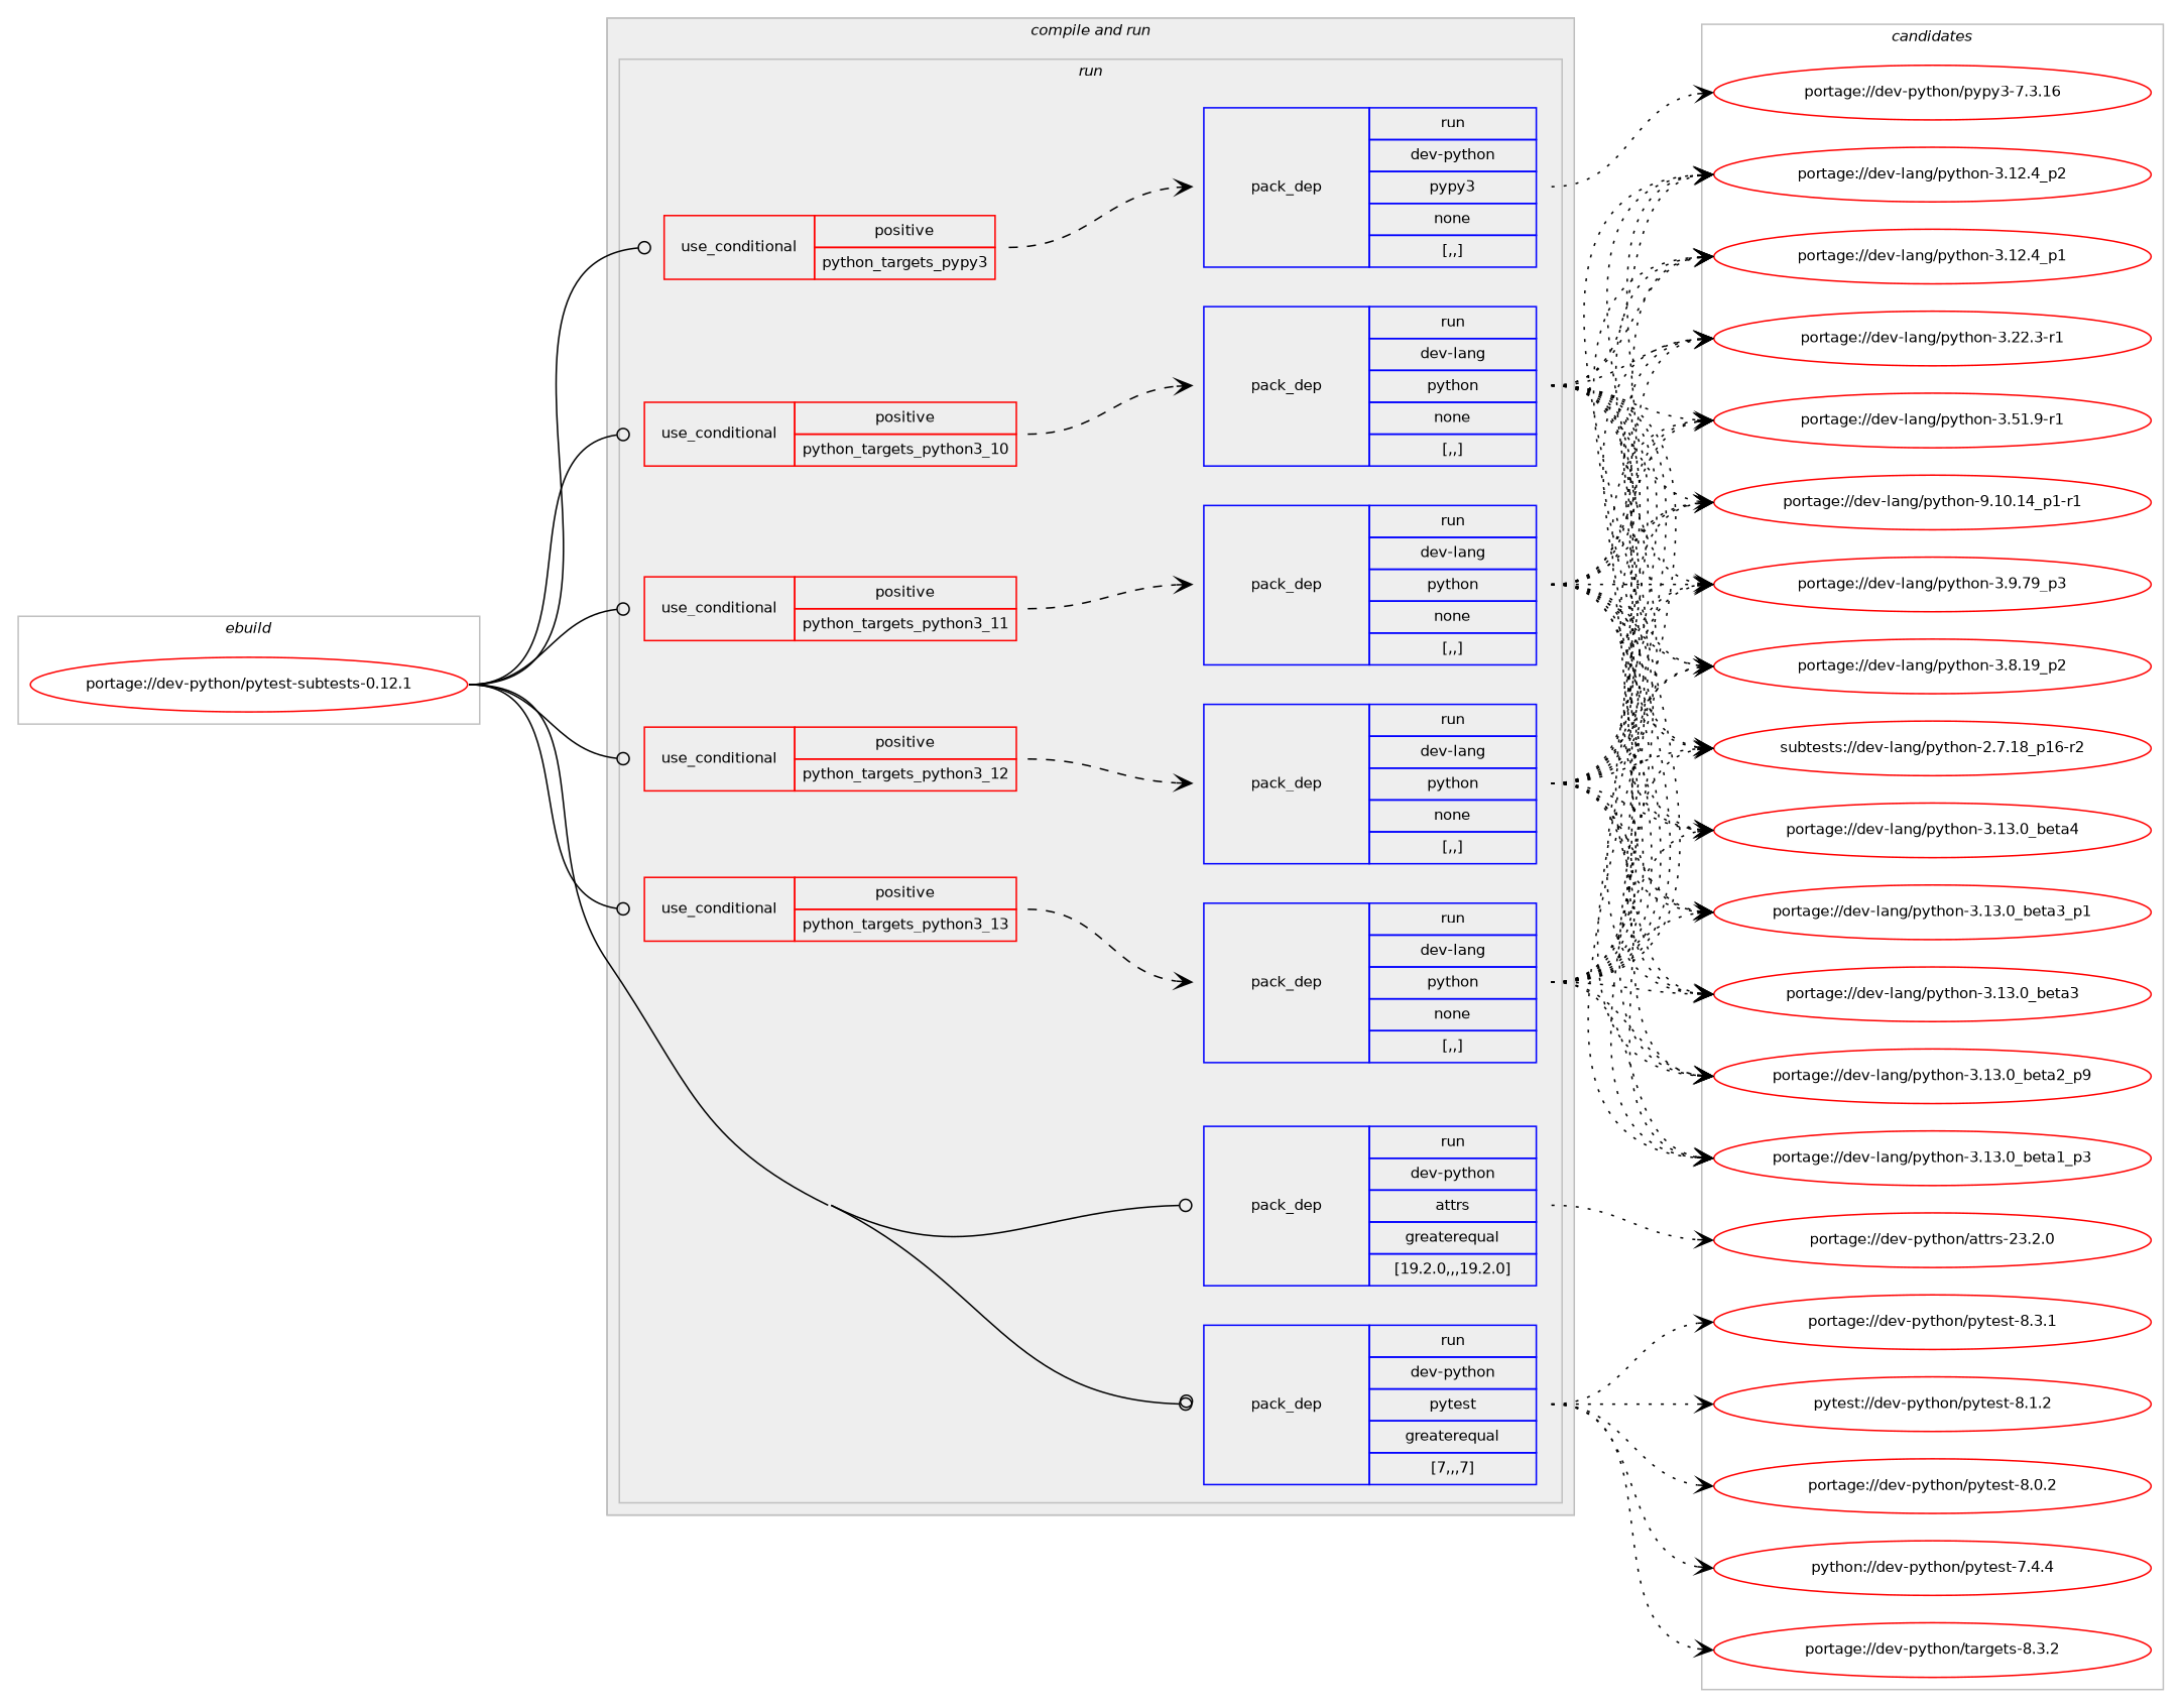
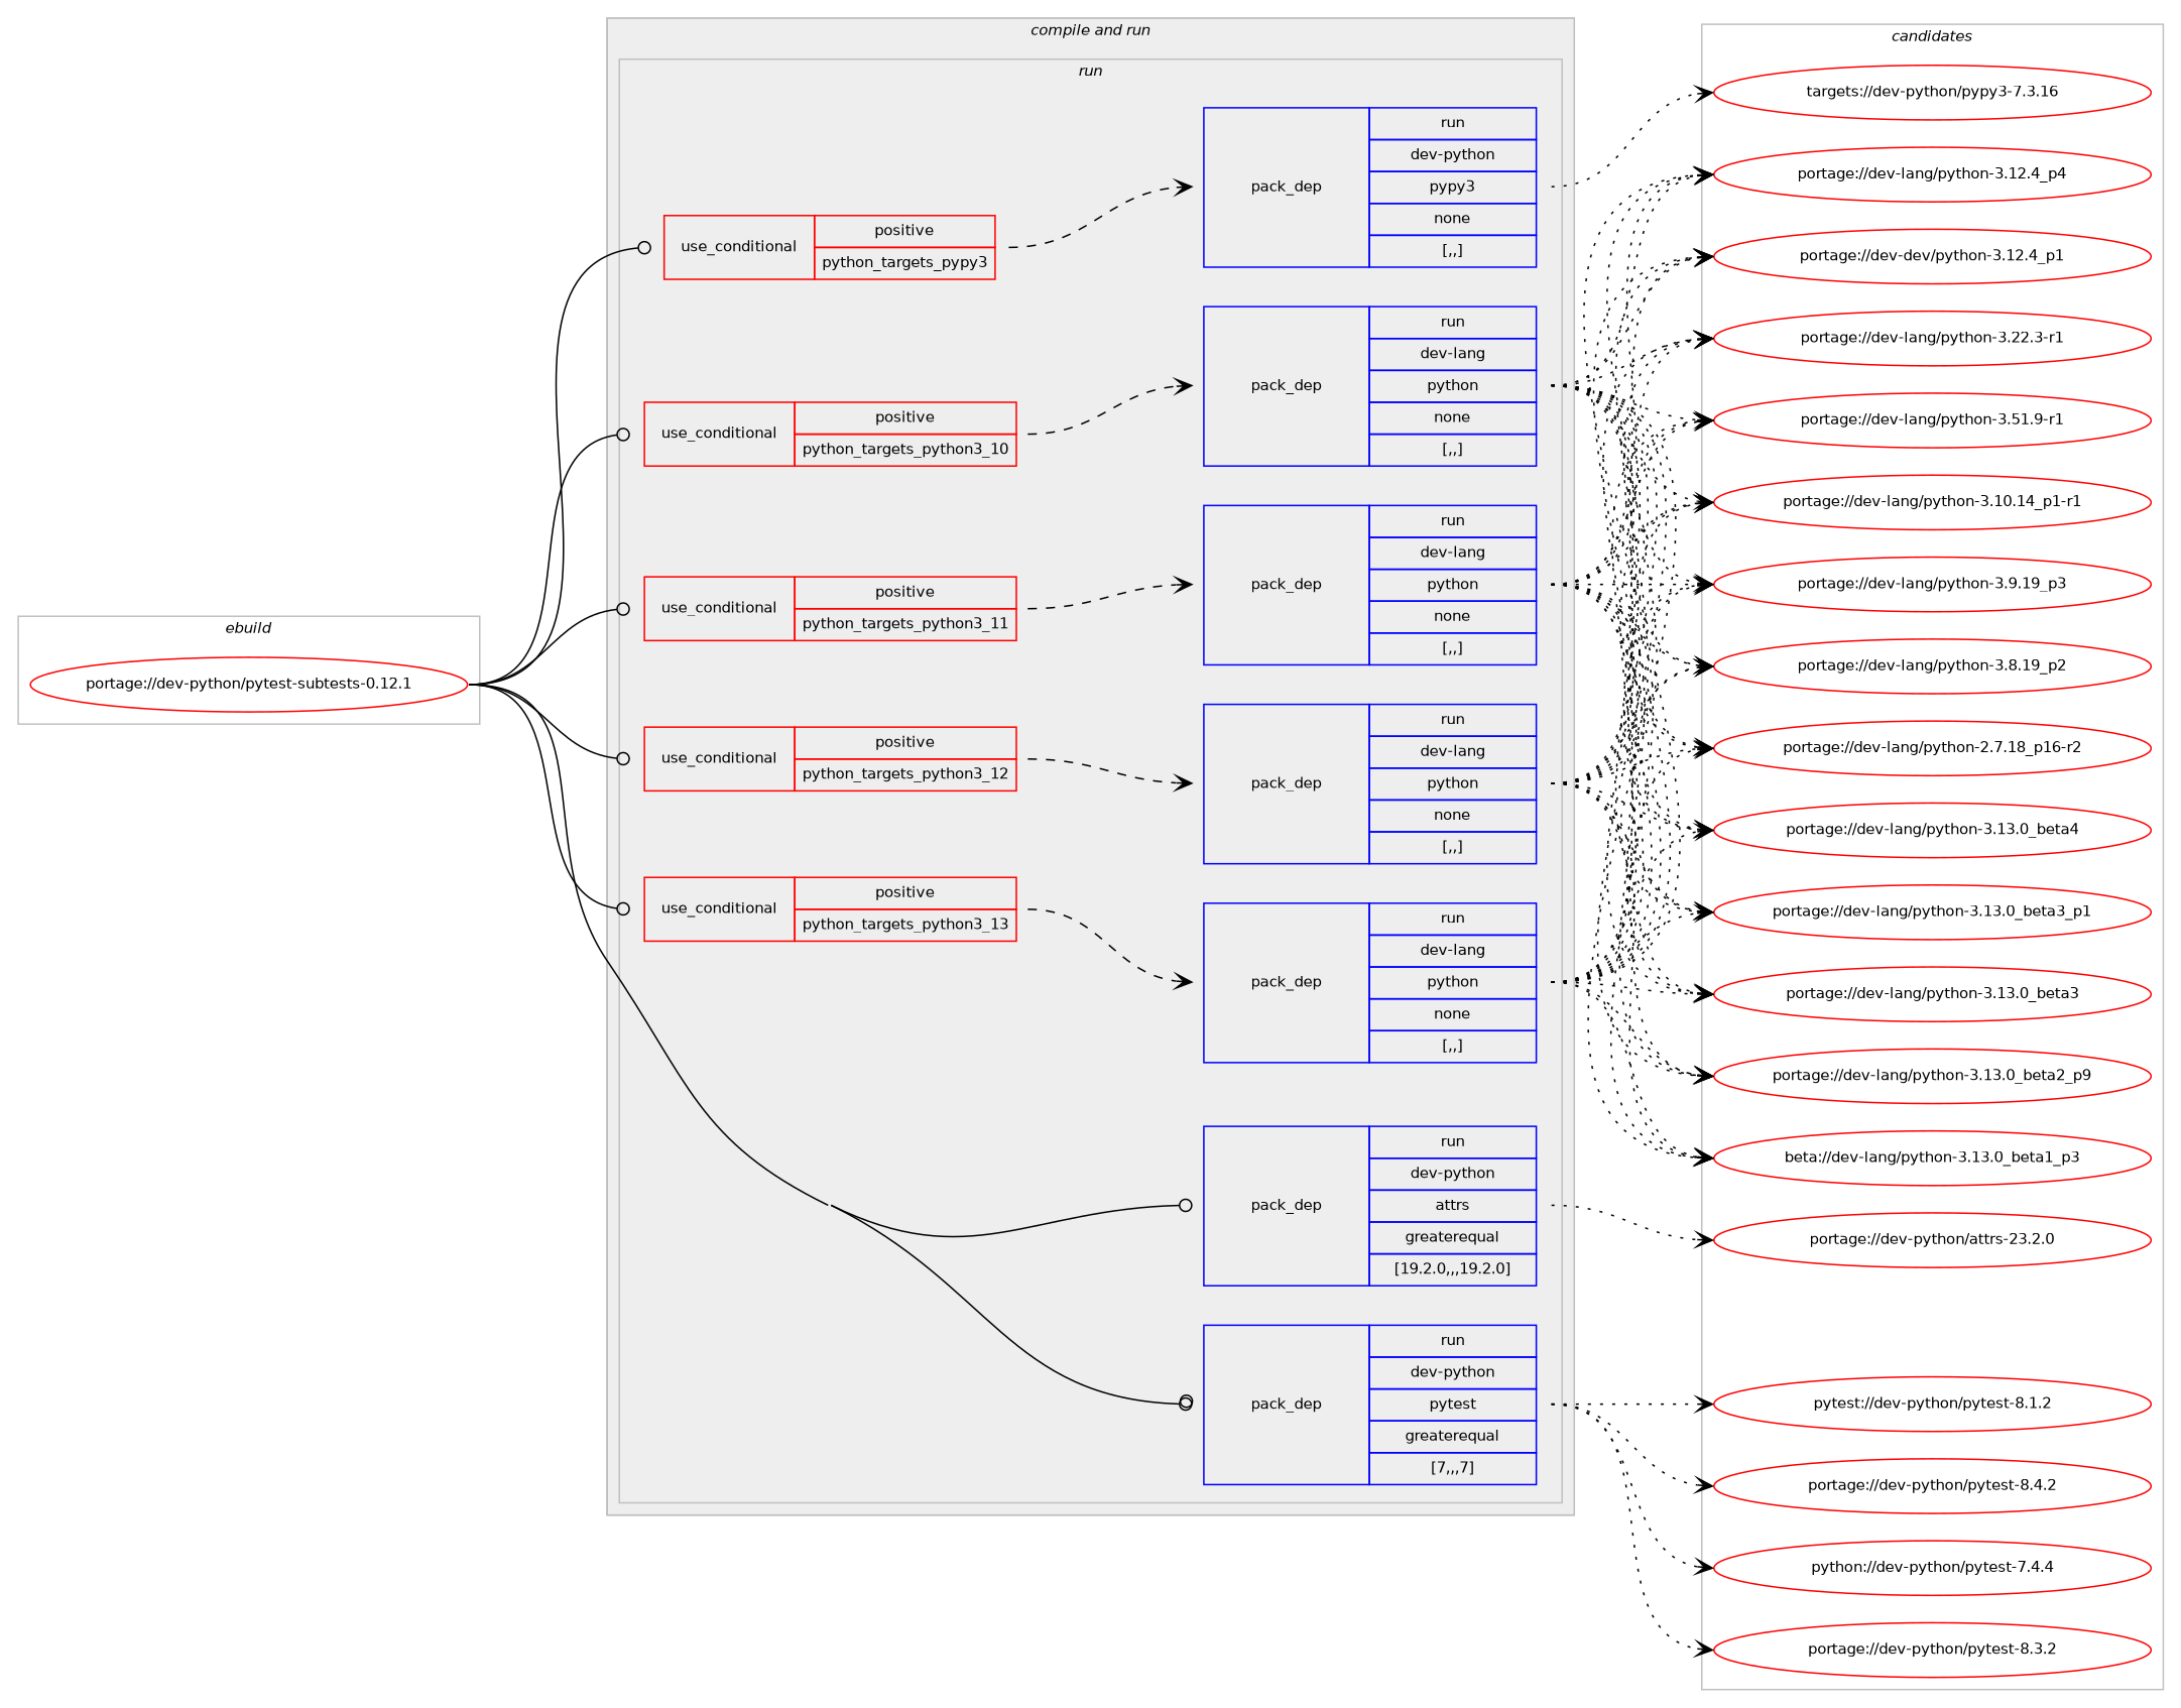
  digraph {
    compound=true
    concentrate=true
    fontname=Helvetica
    fontsize=10
    newrank=true
    rankdir=LR
    ranksep=1.5
    node [color=red fontname=Helvetica fontsize=10]
    edge [arrowhead=vee headport=w style=dotted tailport=e weight=100]
    n1 [label="portage://dev-python/pytest-subtests-0.12.1" width=4]
    n2 [color=blue label=<<TABLE BORDER="0" CELLBORDER="1" CELLSPACING="0" CELLPADDING="4" WIDTH="220"><TR><TD ROWSPAN="6" CELLPADDING="30">pack_dep</TD></TR><TR><TD WIDTH="110">run</TD></TR><TR><TD>dev-python</TD></TR><TR><TD>pypy3</TD></TR><TR><TD>none</TD></TR><TR><TD>[,,]</TD></TR></TABLE>> shape=none]
    n3 [label=<<TABLE BORDER="0" CELLBORDER="1" CELLSPACING="0" CELLPADDING="4"><TR><TD ROWSPAN="3" CELLPADDING="10">use_conditional</TD></TR><TR><TD>positive</TD></TR><TR><TD>python_targets_pypy3</TD></TR></TABLE>> shape=none]
    n4 [color=blue label=<<TABLE BORDER="0" CELLBORDER="1" CELLSPACING="0" CELLPADDING="4" WIDTH="220"><TR><TD ROWSPAN="6" CELLPADDING="30">pack_dep</TD></TR><TR><TD WIDTH="110">run</TD></TR><TR><TD>dev-lang</TD></TR><TR><TD>python</TD></TR><TR><TD>none</TD></TR><TR><TD>[,,]</TD></TR></TABLE>> shape=none]
    n5 [label=<<TABLE BORDER="0" CELLBORDER="1" CELLSPACING="0" CELLPADDING="4"><TR><TD ROWSPAN="3" CELLPADDING="10">use_conditional</TD></TR><TR><TD>positive</TD></TR><TR><TD>python_targets_python3_10</TD></TR></TABLE>> shape=none]
    n6 [color=blue label=<<TABLE BORDER="0" CELLBORDER="1" CELLSPACING="0" CELLPADDING="4" WIDTH="220"><TR><TD ROWSPAN="6" CELLPADDING="30">pack_dep</TD></TR><TR><TD WIDTH="110">run</TD></TR><TR><TD>dev-lang</TD></TR><TR><TD>python</TD></TR><TR><TD>none</TD></TR><TR><TD>[,,]</TD></TR></TABLE>> shape=none]
    n7 [label=<<TABLE BORDER="0" CELLBORDER="1" CELLSPACING="0" CELLPADDING="4"><TR><TD ROWSPAN="3" CELLPADDING="10">use_conditional</TD></TR><TR><TD>positive</TD></TR><TR><TD>python_targets_python3_11</TD></TR></TABLE>> shape=none]
    n8 [color=blue label=<<TABLE BORDER="0" CELLBORDER="1" CELLSPACING="0" CELLPADDING="4" WIDTH="220"><TR><TD ROWSPAN="6" CELLPADDING="30">pack_dep</TD></TR><TR><TD WIDTH="110">run</TD></TR><TR><TD>dev-lang</TD></TR><TR><TD>python</TD></TR><TR><TD>none</TD></TR><TR><TD>[,,]</TD></TR></TABLE>> shape=none]
    n9 [label=<<TABLE BORDER="0" CELLBORDER="1" CELLSPACING="0" CELLPADDING="4"><TR><TD ROWSPAN="3" CELLPADDING="10">use_conditional</TD></TR><TR><TD>positive</TD></TR><TR><TD>python_targets_python3_12</TD></TR></TABLE>> shape=none]
    n10 [color=blue label=<<TABLE BORDER="0" CELLBORDER="1" CELLSPACING="0" CELLPADDING="4" WIDTH="220"><TR><TD ROWSPAN="6" CELLPADDING="30">pack_dep</TD></TR><TR><TD WIDTH="110">run</TD></TR><TR><TD>dev-lang</TD></TR><TR><TD>python</TD></TR><TR><TD>none</TD></TR><TR><TD>[,,]</TD></TR></TABLE>> shape=none]
    n11 [label=<<TABLE BORDER="0" CELLBORDER="1" CELLSPACING="0" CELLPADDING="4"><TR><TD ROWSPAN="3" CELLPADDING="10">use_conditional</TD></TR><TR><TD>positive</TD></TR><TR><TD>python_targets_python3_13</TD></TR></TABLE>> shape=none]
    n12 [color=blue label=<<TABLE BORDER="0" CELLBORDER="1" CELLSPACING="0" CELLPADDING="4" WIDTH="220"><TR><TD ROWSPAN="6" CELLPADDING="30">pack_dep</TD></TR><TR><TD WIDTH="110">run</TD></TR><TR><TD>dev-python</TD></TR><TR><TD>attrs</TD></TR><TR><TD>greaterequal</TD></TR><TR><TD>[19.2.0,,,19.2.0]</TD></TR></TABLE>> shape=none]
    n13 [color=blue label=<<TABLE BORDER="0" CELLBORDER="1" CELLSPACING="0" CELLPADDING="4" WIDTH="220"><TR><TD ROWSPAN="6" CELLPADDING="30">pack_dep</TD></TR><TR><TD WIDTH="110">run</TD></TR><TR><TD>dev-python</TD></TR><TR><TD>pytest</TD></TR><TR><TD>greaterequal</TD></TR><TR><TD>[7,,,7]</TD></TR></TABLE>> shape=none]
-   n14 [label="portage://dev-python/pypy3-7.3.16" width=4]
+   n14 [label="targets://dev-python/pypy3-7.3.16" width=4]
    n15 [label="portage://dev-lang/python-3.13.0_beta4" width=4]
    n16 [label="portage://dev-lang/python-3.13.0_beta3_p1" width=4]
    n17 [label="portage://dev-lang/python-3.13.0_beta3" width=4]
    n18 [label="portage://dev-lang/python-3.13.0_beta2_p9" width=4]
-   n19 [label="portage://dev-lang/python-3.13.0_beta1_p3" width=4]
-   n20 [label="portage://dev-lang/python-3.12.4_p2" width=4]
-   n21 [label="portage://dev-lang/python-3.12.4_p1" width=4]
+   n19 [label="beta://dev-lang/python-3.13.0_beta1_p3" width=4]
+   n20 [label="portage://dev-lang/python-3.12.4_p4" width=4]
+   n21 [label="portage://dev-dev/python-3.12.4_p1" width=4]
    n22 [label="portage://dev-lang/python-3.22.3-r1" width=4]
    n23 [label="portage://dev-lang/python-3.51.9-r1" width=4]
-   n24 [label="portage://dev-lang/python-9.10.14_p1-r1" width=4]
-   n25 [label="portage://dev-lang/python-3.9.79_p3" width=4]
+   n24 [label="portage://dev-lang/python-3.10.14_p1-r1" width=4]
+   n25 [label="portage://dev-lang/python-3.9.19_p3" width=4]
    n26 [label="portage://dev-lang/python-3.8.19_p2" width=4]
-   n27 [label="subtests://dev-lang/python-2.7.18_p16-r2" width=4]
+   n27 [label="portage://dev-lang/python-2.7.18_p16-r2" width=4]
    n28 [label="portage://dev-python/attrs-23.2.0" width=4]
-   n29 [label="portage://dev-python/targets-8.3.2" width=4]
-   n30 [label="portage://dev-python/pytest-8.3.1" width=4]
+   n29 [label="portage://dev-python/pytest-8.3.2" width=4]
    n31 [label="pytest://dev-python/pytest-8.1.2" width=4]
-   n32 [label="portage://dev-python/pytest-8.0.2" width=4]
+   n32 [label="portage://dev-python/pytest-8.4.2" width=4]
    n33 [label="python://dev-python/pytest-7.4.4" width=4]
    subgraph cluster_1 {
      color=gray
      label=<<i>ebuild</i>>
      n1
    }
    subgraph cluster_2 {
      color=gray
      label=<<i>dependencies</i>>
      subgraph cluster_3 {
        color=gray
        fillcolor="#eeeeee"
        label=<<i>compile</i>>
        style=filled
      }
      subgraph cluster_4 {
        color=gray
        fillcolor="#eeeeee"
        label=<<i>compile and run</i>>
        style=filled
      }
      subgraph cluster_5 {
        color=gray
        fillcolor="#eeeeee"
        label=<<i>run</i>>
        style=filled
        subgraph sub_6 {
          color=gray
          fillcolor="#eeeeee"
          label=<<i>run</i>>
          style=filled
          n3
          subgraph sub_7 {
            color=gray
            fillcolor="#eeeeee"
            label=<<i>run</i>>
            style=filled
            n2
          }
        }
        subgraph sub_8 {
          color=gray
          fillcolor="#eeeeee"
          label=<<i>run</i>>
          style=filled
          n5
          subgraph sub_9 {
            color=gray
            fillcolor="#eeeeee"
            label=<<i>run</i>>
            style=filled
            n4
          }
        }
        subgraph sub_10 {
          color=gray
          fillcolor="#eeeeee"
          label=<<i>run</i>>
          style=filled
          n7
          subgraph sub_11 {
            color=gray
            fillcolor="#eeeeee"
            label=<<i>run</i>>
            style=filled
            n6
          }
        }
        subgraph sub_12 {
          color=gray
          fillcolor="#eeeeee"
          label=<<i>run</i>>
          style=filled
          n9
          subgraph sub_13 {
            color=gray
            fillcolor="#eeeeee"
            label=<<i>run</i>>
            style=filled
            n8
          }
        }
        subgraph sub_14 {
          color=gray
          fillcolor="#eeeeee"
          label=<<i>run</i>>
          style=filled
          n11
          subgraph sub_15 {
            color=gray
            fillcolor="#eeeeee"
            label=<<i>run</i>>
            style=filled
            n10
          }
        }
        subgraph sub_16 {
          color=gray
          fillcolor="#eeeeee"
          label=<<i>run</i>>
          style=filled
          n12
        }
        subgraph sub_17 {
          color=gray
          fillcolor="#eeeeee"
          label=<<i>run</i>>
          style=filled
          n13
        }
      }
    }
    subgraph cluster_18 {
      color=gray
      label=<<i>candidates</i>>
      rank=same
      subgraph sub_19 {
        color=black
        label=<<i>candidates</i>>
        nodesep=1
        rank=same
        n14
      }
      subgraph sub_20 {
        color=black
        label=<<i>candidates</i>>
        nodesep=1
        rank=same
        n15
        n16
        n17
        n18
        n19
        n20
        n21
        n22
        n23
        n24
        n25
        n26
        n27
      }
      subgraph sub_21 {
        color=black
        label=<<i>candidates</i>>
        nodesep=1
        rank=same
        n15
        n16
        n17
        n18
        n19
        n20
        n21
        n22
        n23
        n24
        n25
        n26
        n27
      }
      subgraph sub_22 {
        color=black
        label=<<i>candidates</i>>
        nodesep=1
        rank=same
        n15
        n16
        n17
        n18
        n19
        n20
        n21
        n22
        n23
        n24
        n25
        n26
        n27
      }
      subgraph sub_23 {
        color=black
        label=<<i>candidates</i>>
        nodesep=1
        rank=same
        n15
        n16
        n17
        n18
        n19
        n20
        n21
        n22
        n23
        n24
        n25
        n26
        n27
      }
      subgraph sub_24 {
        color=black
        label=<<i>candidates</i>>
        nodesep=1
        rank=same
        n28
      }
      subgraph sub_25 {
        color=black
        label=<<i>candidates</i>>
        nodesep=1
        rank=same
        n29
-       n30
        n31
        n32
        n33
      }
    }
    n1 -> n3 [arrowhead=odot style=solid weight=20]
    n1 -> n5 [arrowhead=odot style=solid weight=20]
    n1 -> n7 [arrowhead=odot style=solid weight=20]
    n1 -> n9 [arrowhead=odot style=solid weight=20]
    n1 -> n11 [arrowhead=odot style=solid weight=20]
    n1 -> n12 [arrowhead=odot style=solid weight=20]
    n1 -> n13 [arrowhead=odot style=solid weight=20]
    n2 -> n14
    n3 -> n2 [style=dashed weight=20]
    n4 -> n15
    n4 -> n16
    n4 -> n17
    n4 -> n18
    n4 -> n19
    n4 -> n20
    n4 -> n21
    n4 -> n22
    n4 -> n23
    n4 -> n24
    n4 -> n25
    n4 -> n26
    n4 -> n27
    n5 -> n4 [style=dashed weight=20]
    n6 -> n15
    n6 -> n16
    n6 -> n17
    n6 -> n18
    n6 -> n19
    n6 -> n20
    n6 -> n21
    n6 -> n22
    n6 -> n23
    n6 -> n24
    n6 -> n25
    n6 -> n26
    n6 -> n27
    n7 -> n6 [style=dashed weight=20]
    n8 -> n15
    n8 -> n16
    n8 -> n17
    n8 -> n18
    n8 -> n19
    n8 -> n20
    n8 -> n21
    n8 -> n22
    n8 -> n23
    n8 -> n24
    n8 -> n25
    n8 -> n26
    n8 -> n27
    n9 -> n8 [style=dashed weight=20]
    n10 -> n15
    n10 -> n16
    n10 -> n17
    n10 -> n18
    n10 -> n19
    n10 -> n20
    n10 -> n21
    n10 -> n22
    n10 -> n23
    n10 -> n24
    n10 -> n25
    n10 -> n26
    n10 -> n27
    n11 -> n10 [style=dashed weight=20]
    n12 -> n28
    n13 -> n29
-   n13 -> n30
    n13 -> n31
    n13 -> n32
    n13 -> n33
  }
